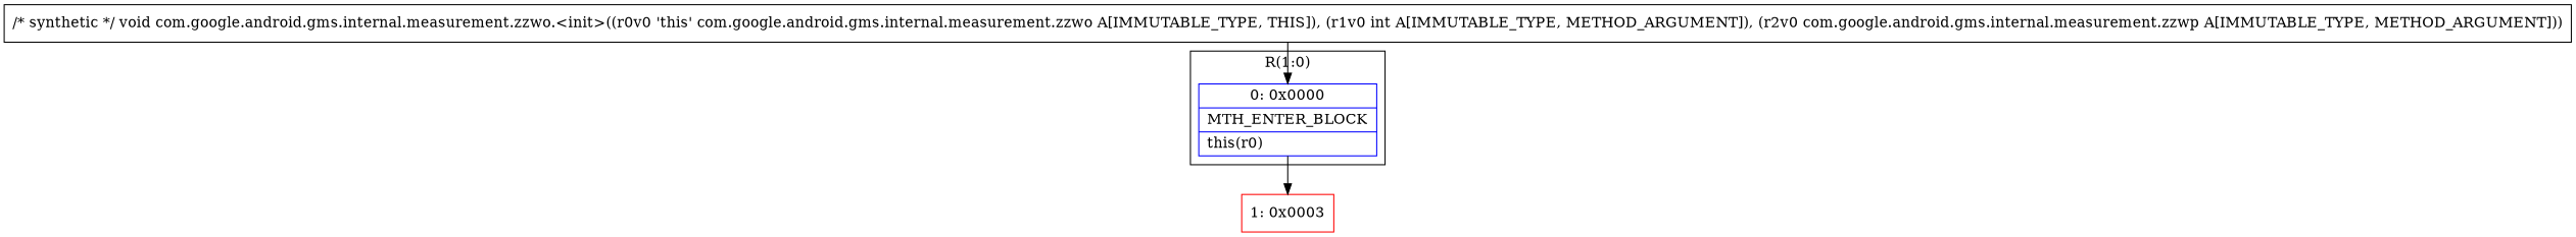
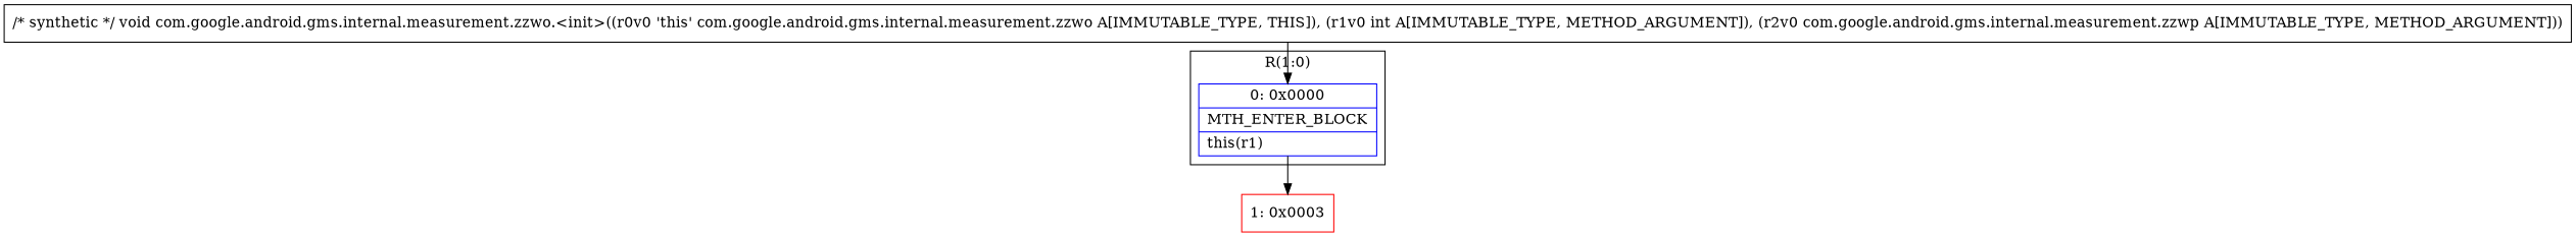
  digraph {
    node [shape=record]
-   n1 [color=blue label="{0\:\ 0x0000|MTH_ENTER_BLOCK\l|this(r0)\l}"]
+   n1 [color=blue label="{0\:\ 0x0000|MTH_ENTER_BLOCK\l|this(r1)\l}"]
    n2 [color=red label="{1\:\ 0x0003}"]
    n3 [label="{\/* synthetic *\/ void com.google.android.gms.internal.measurement.zzwo.\<init\>((r0v0 'this' com.google.android.gms.internal.measurement.zzwo A[IMMUTABLE_TYPE, THIS]), (r1v0 int A[IMMUTABLE_TYPE, METHOD_ARGUMENT]), (r2v0 com.google.android.gms.internal.measurement.zzwp A[IMMUTABLE_TYPE, METHOD_ARGUMENT])) }"]
    subgraph cluster_1 {
      label="R(1:0)"
      n1
    }
    n1 -> n2
    n3 -> n1
  }
